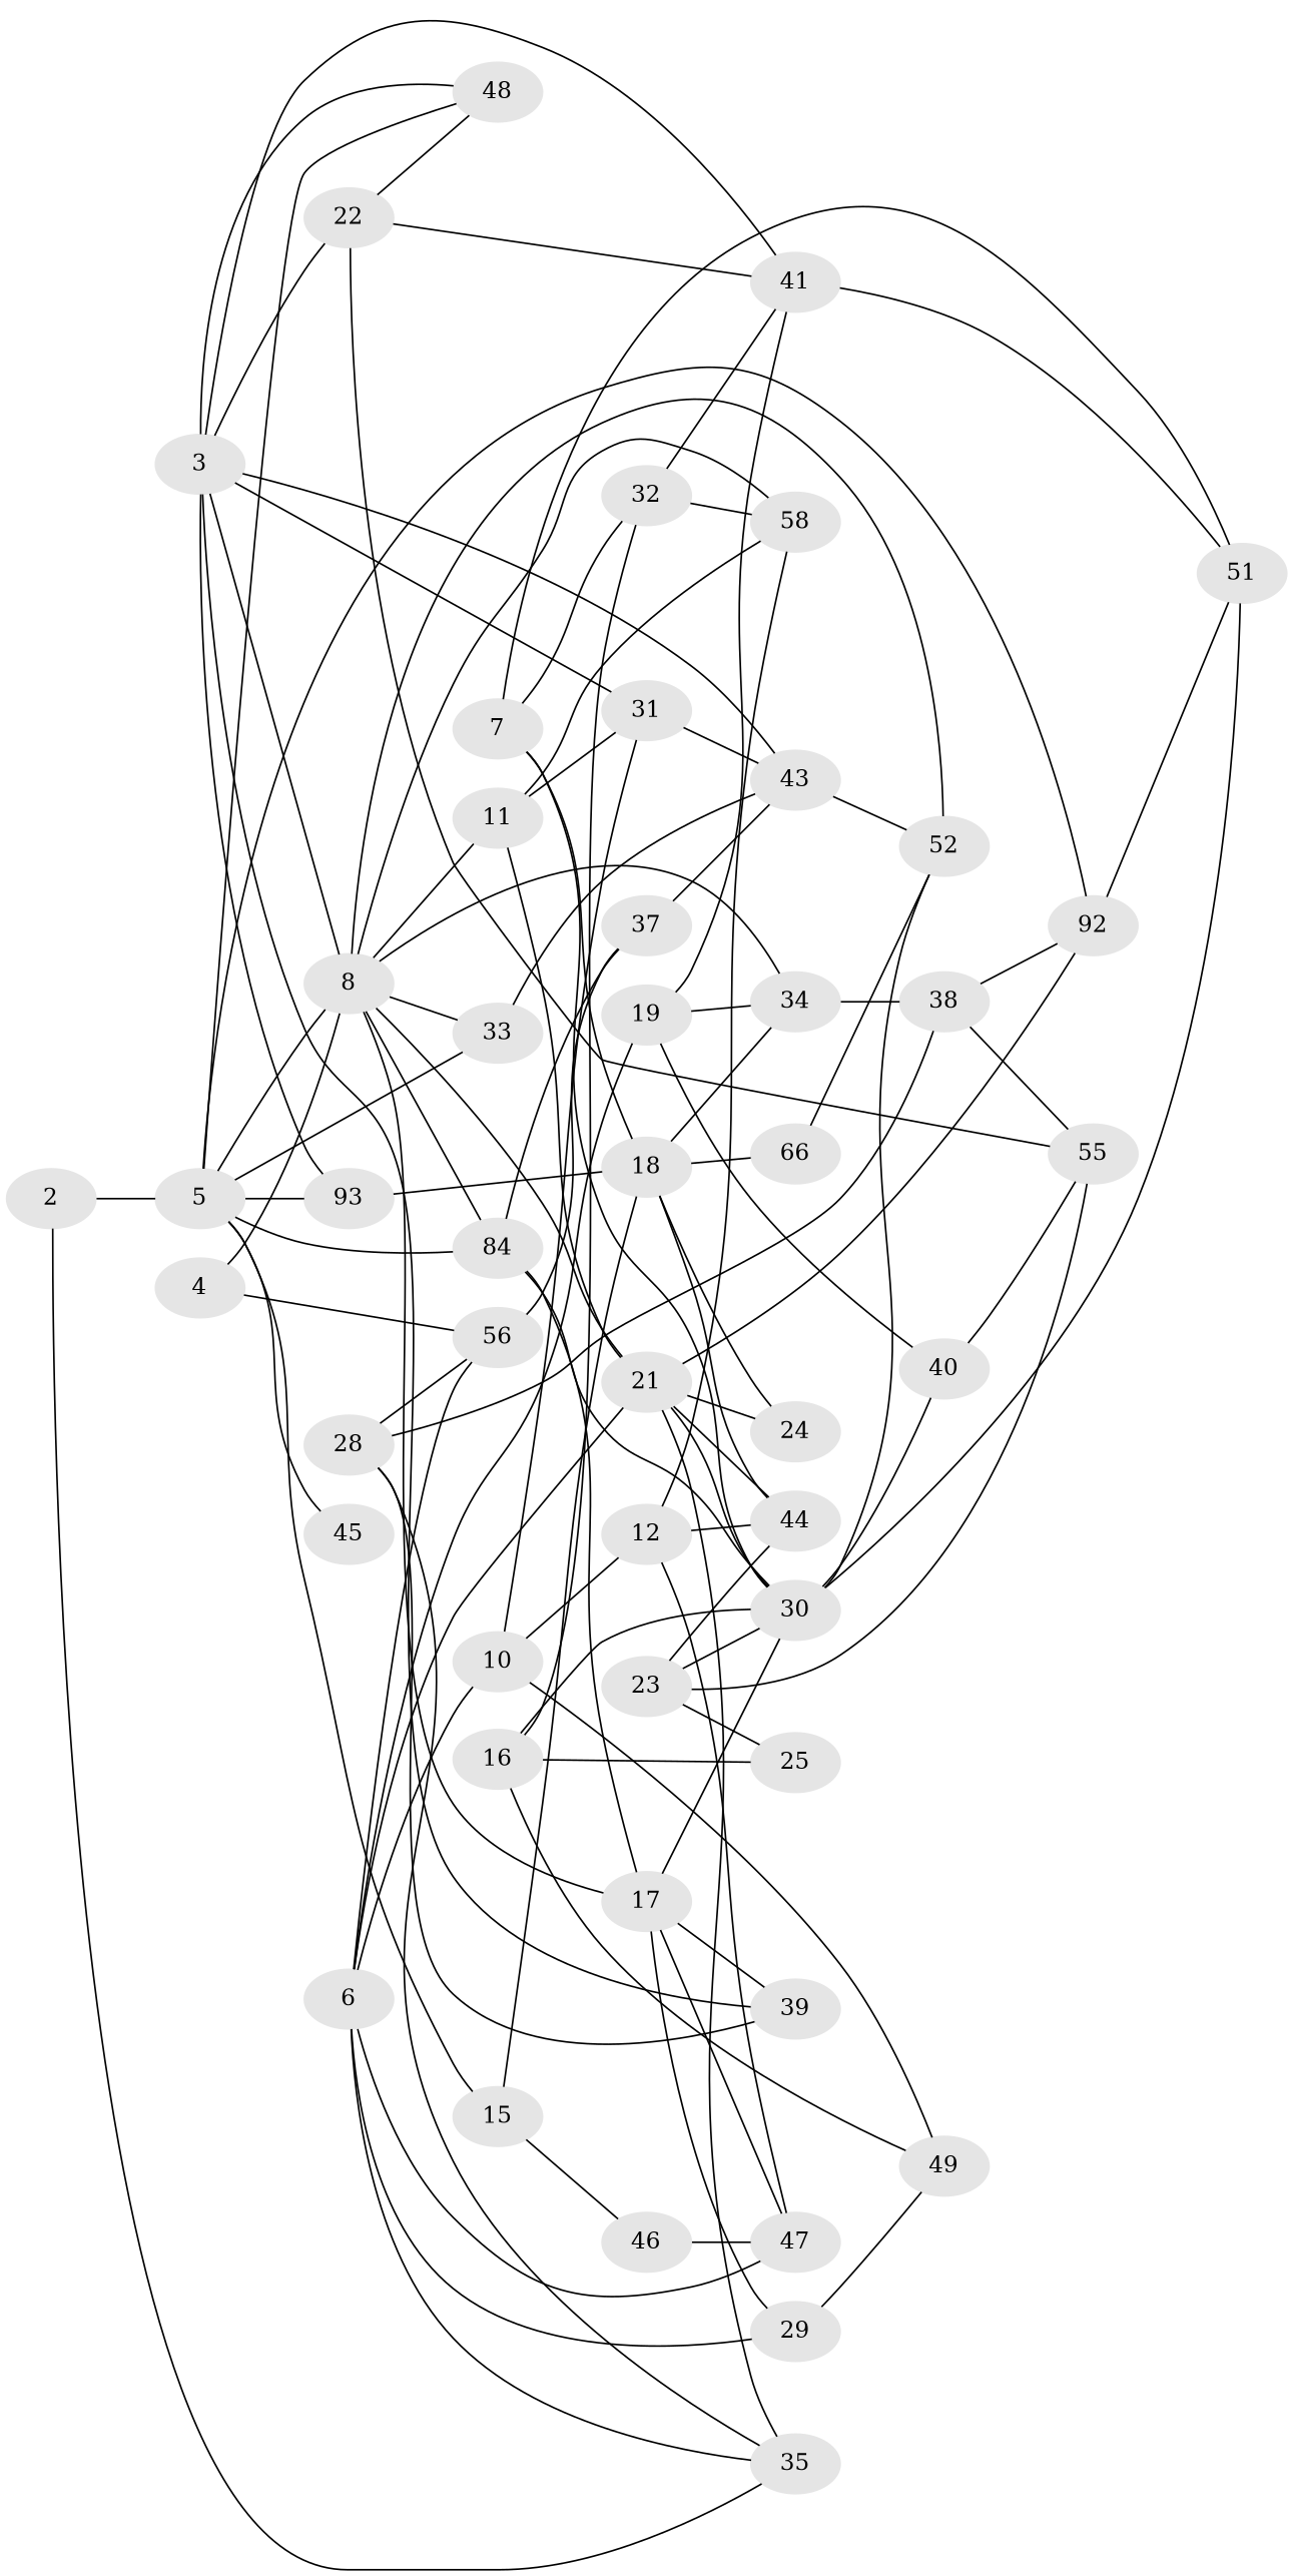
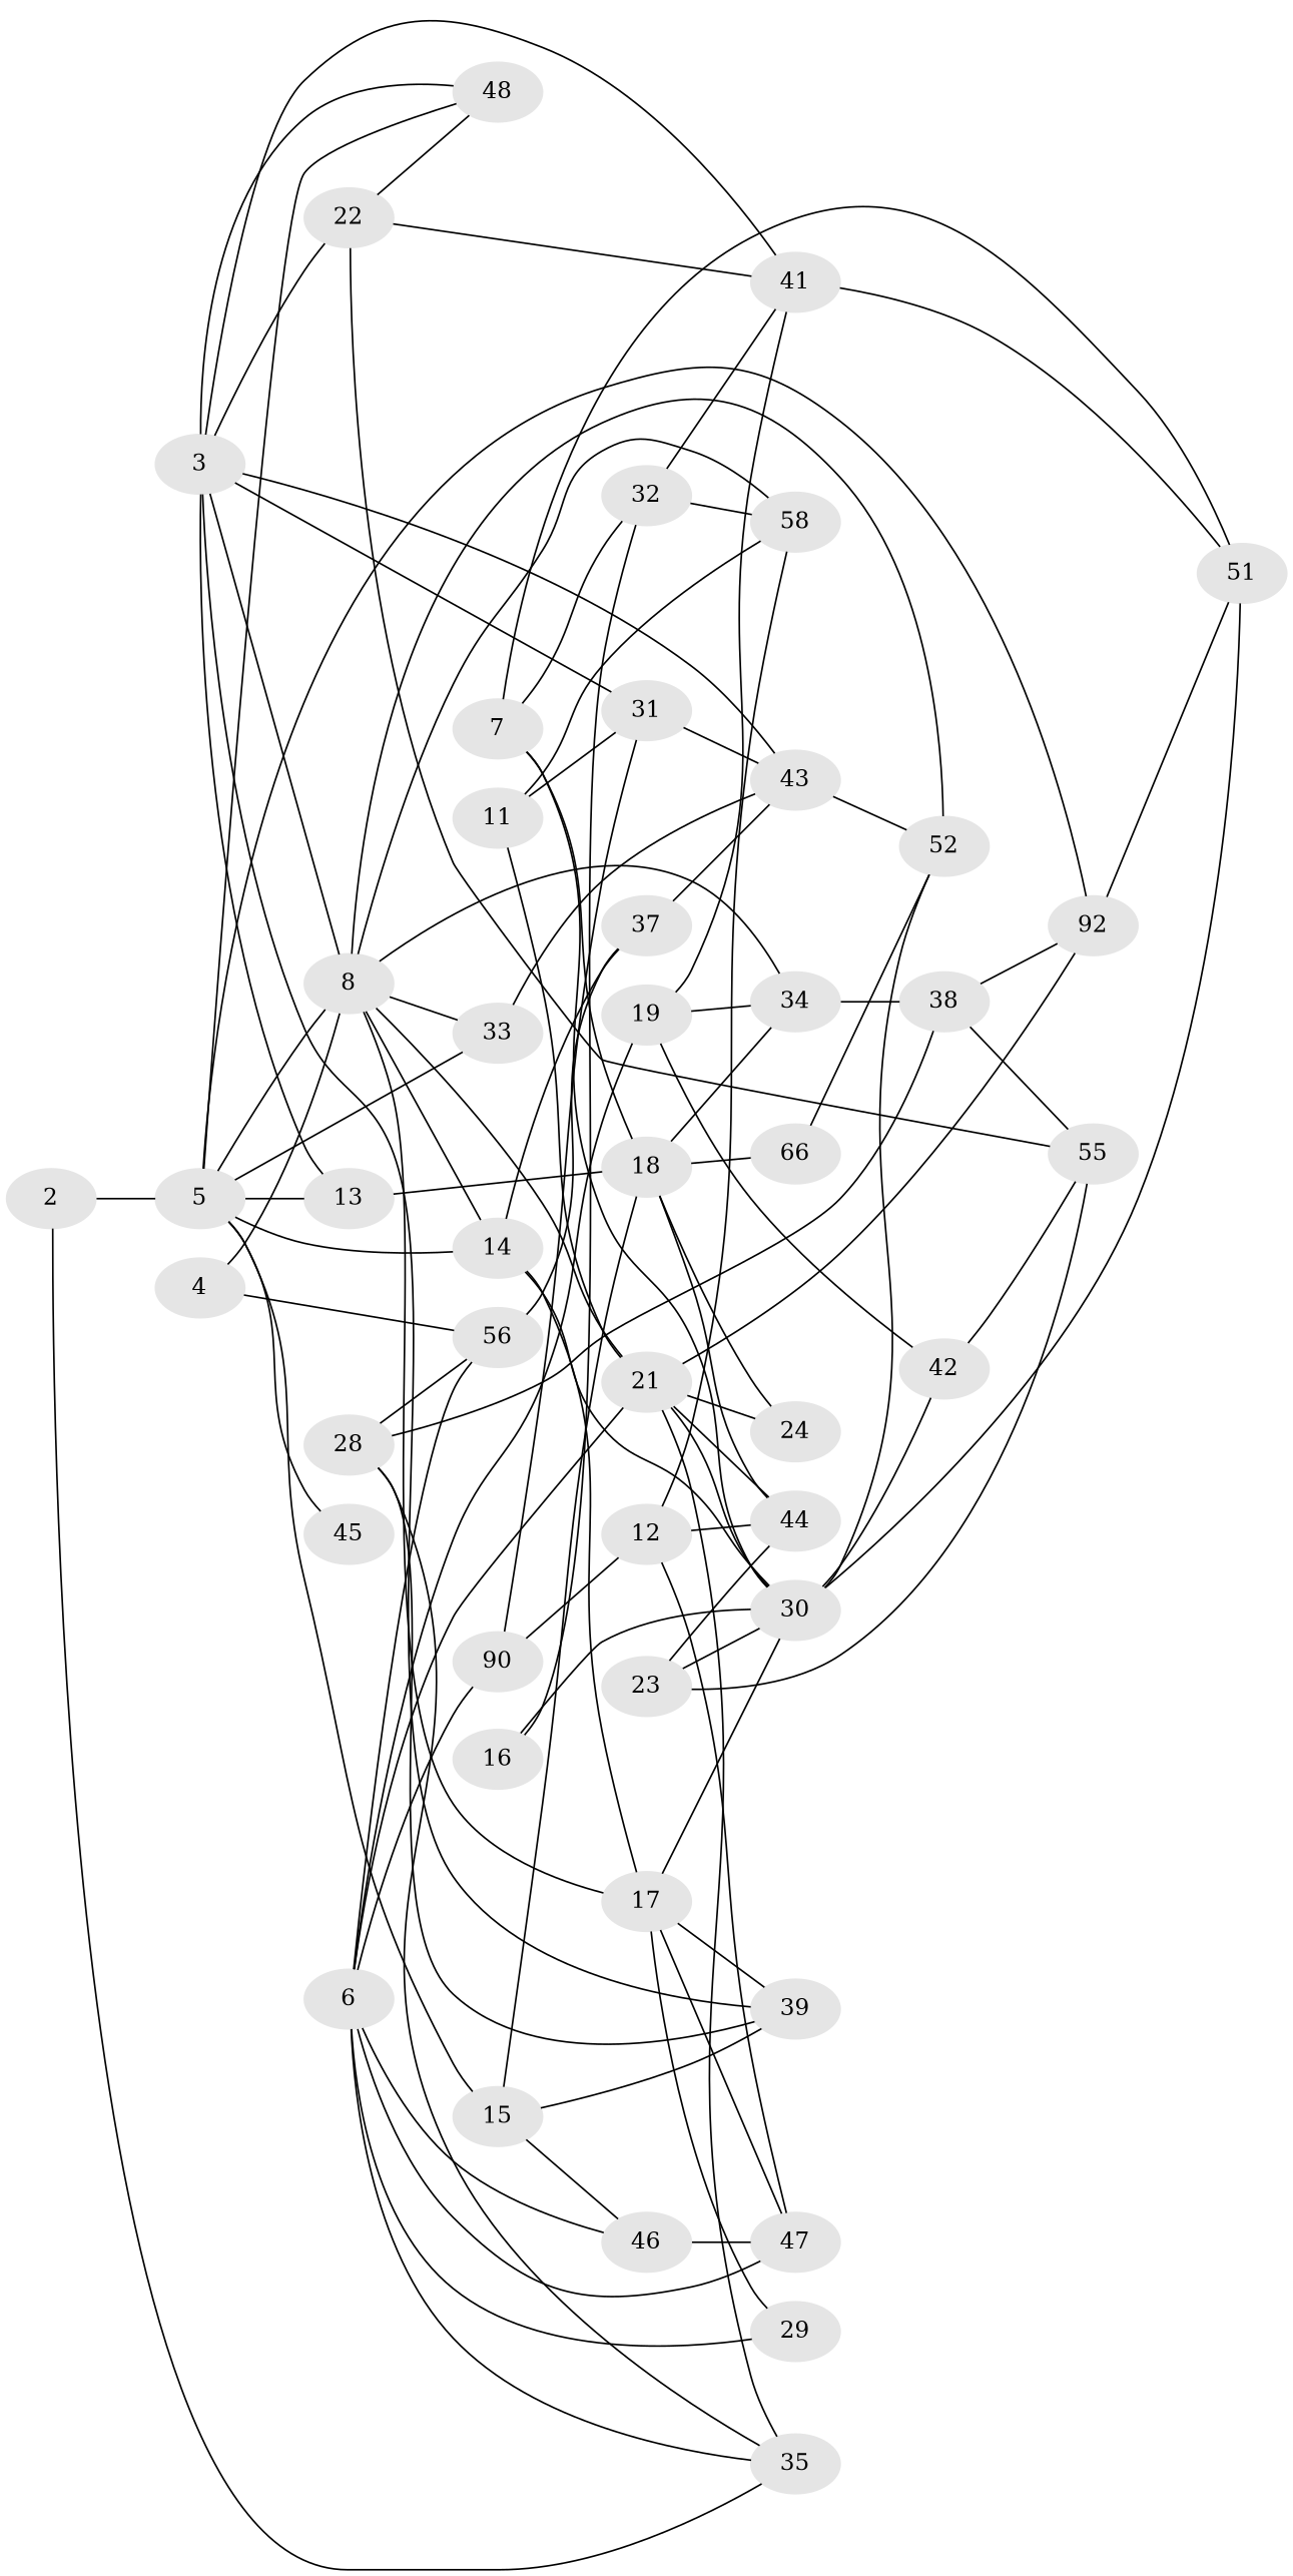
  graph {
    rankdir=LR
    node [color=gray90 style=filled]
    edge [weight=1.0]
    2
    5
    35
    18
    34
    44
    24
    n8 [label=66]
    8
-   13 [label=93]
+   13
    48
-   14 [label=84]
+   14
    15
    33
    n15 [label=92]
    45
    3
    22
    31
    39
    41
    43
    17
    21
    11
    52
    n27 [label=58]
    29
    47
    30
    n31 [label=55]
    51
    4
    n34 [label=56]
    37
    46
    6
-   10
+   10 [label=90]
    19
    12
-   49
-   40
+   40 [label=42]
    7
    32
    38
    16
-   25
    23
    28
    2 -- 5 [weight=2.0]
    2 -- 35
    5 -- 8
    5 -- 13
    5 -- 48
    5 -- 14
    5 -- 15
    5 -- 33
    5 -- n15
    5 -- 45 [weight=2.0]
    18 -- 34
    18 -- 44
    18 -- 24
    18 -- n8 [weight=2.0]
    34 -- 38
    n8 -- 52
    8 -- 34
    8 -- 14
    8 -- 33
    8 -- 17
    8 -- 21
-   8 -- 11
    8 -- 52
    8 -- n27
    13 -- 18
    14 -- 17 [weight=2.0]
    14 -- 30
    14 -- 37
    15 -- 18
+   15 -- 39
    15 -- 46
    33 -- 43
    n15 -- 51
    3 -- 8
    3 -- 13
    3 -- 48
    3 -- 22
    3 -- 31
    3 -- 39
    3 -- 41
    3 -- 43 [weight=2.0]
    22 -- 48
    22 -- 41
    22 -- n31
    31 -- 43
    41 -- 51
    43 -- 52
    17 -- 39
    17 -- 29
    17 -- 47
    17 -- 30
    21 -- 35
    21 -- 44
    21 -- 24
    21 -- n15
    21 -- 30 [weight=2.0]
    11 -- 31
    11 -- 21
    11 -- n27
-   29 -- 49
    30 -- 52
    30 -- 51
    30 -- 40
    4 -- 8 [weight=2.0]
    4 -- n34
    n34 -- 37
    37 -- 43
    46 -- 47
    6 -- 35
    6 -- 21
    6 -- 29
    6 -- 47
    6 -- n34
+   6 -- 46
    6 -- 10
    6 -- 19
    10 -- 31
    10 -- 12
-   10 -- 49
    19 -- 34
    19 -- 41
    19 -- 40
    12 -- 44
    12 -- n27
    12 -- 47
    40 -- n31
    7 -- 18
    7 -- 30
    7 -- 51
    7 -- 32
    32 -- 41
    32 -- n27
    38 -- n15
    38 -- n31
    16 -- 30
-   16 -- 49
    16 -- 32
-   16 -- 25
    23 -- 44
    23 -- 30
    23 -- n31
-   23 -- 25
    28 -- 35
    28 -- 39
    28 -- n34
    28 -- 38
  }
